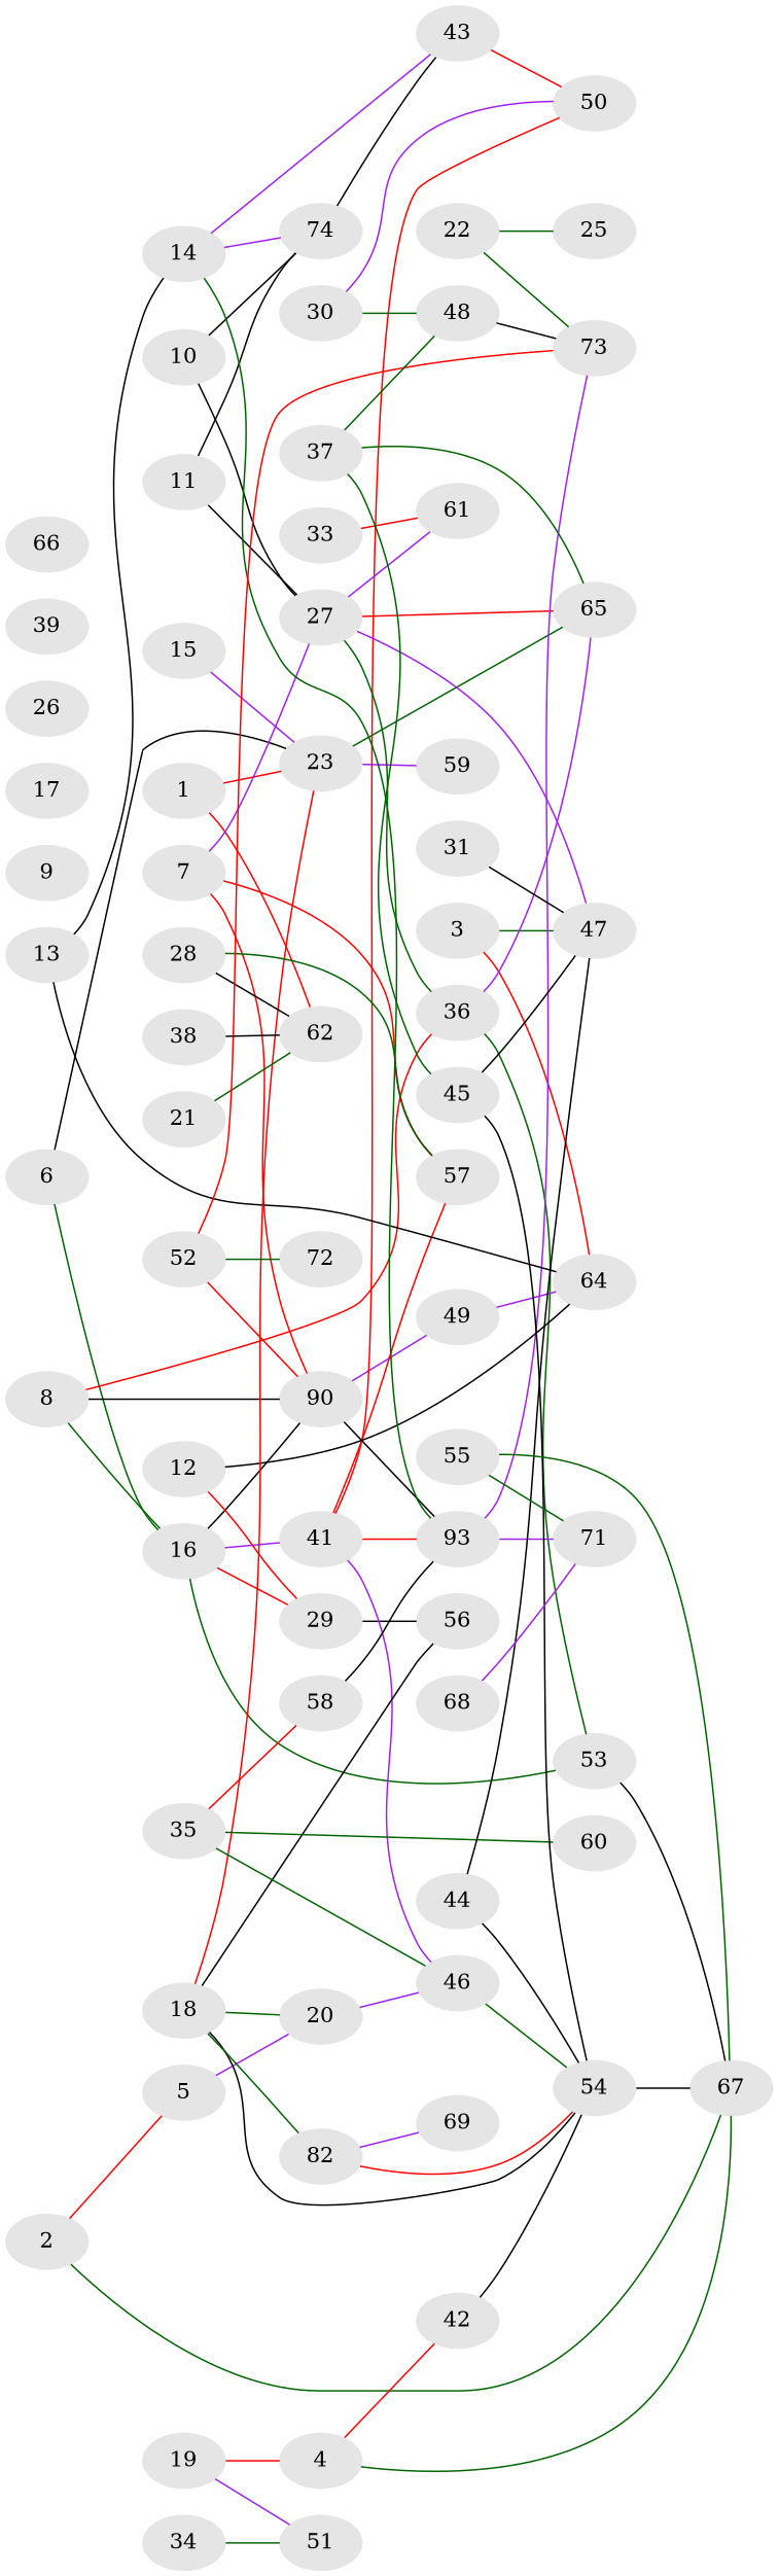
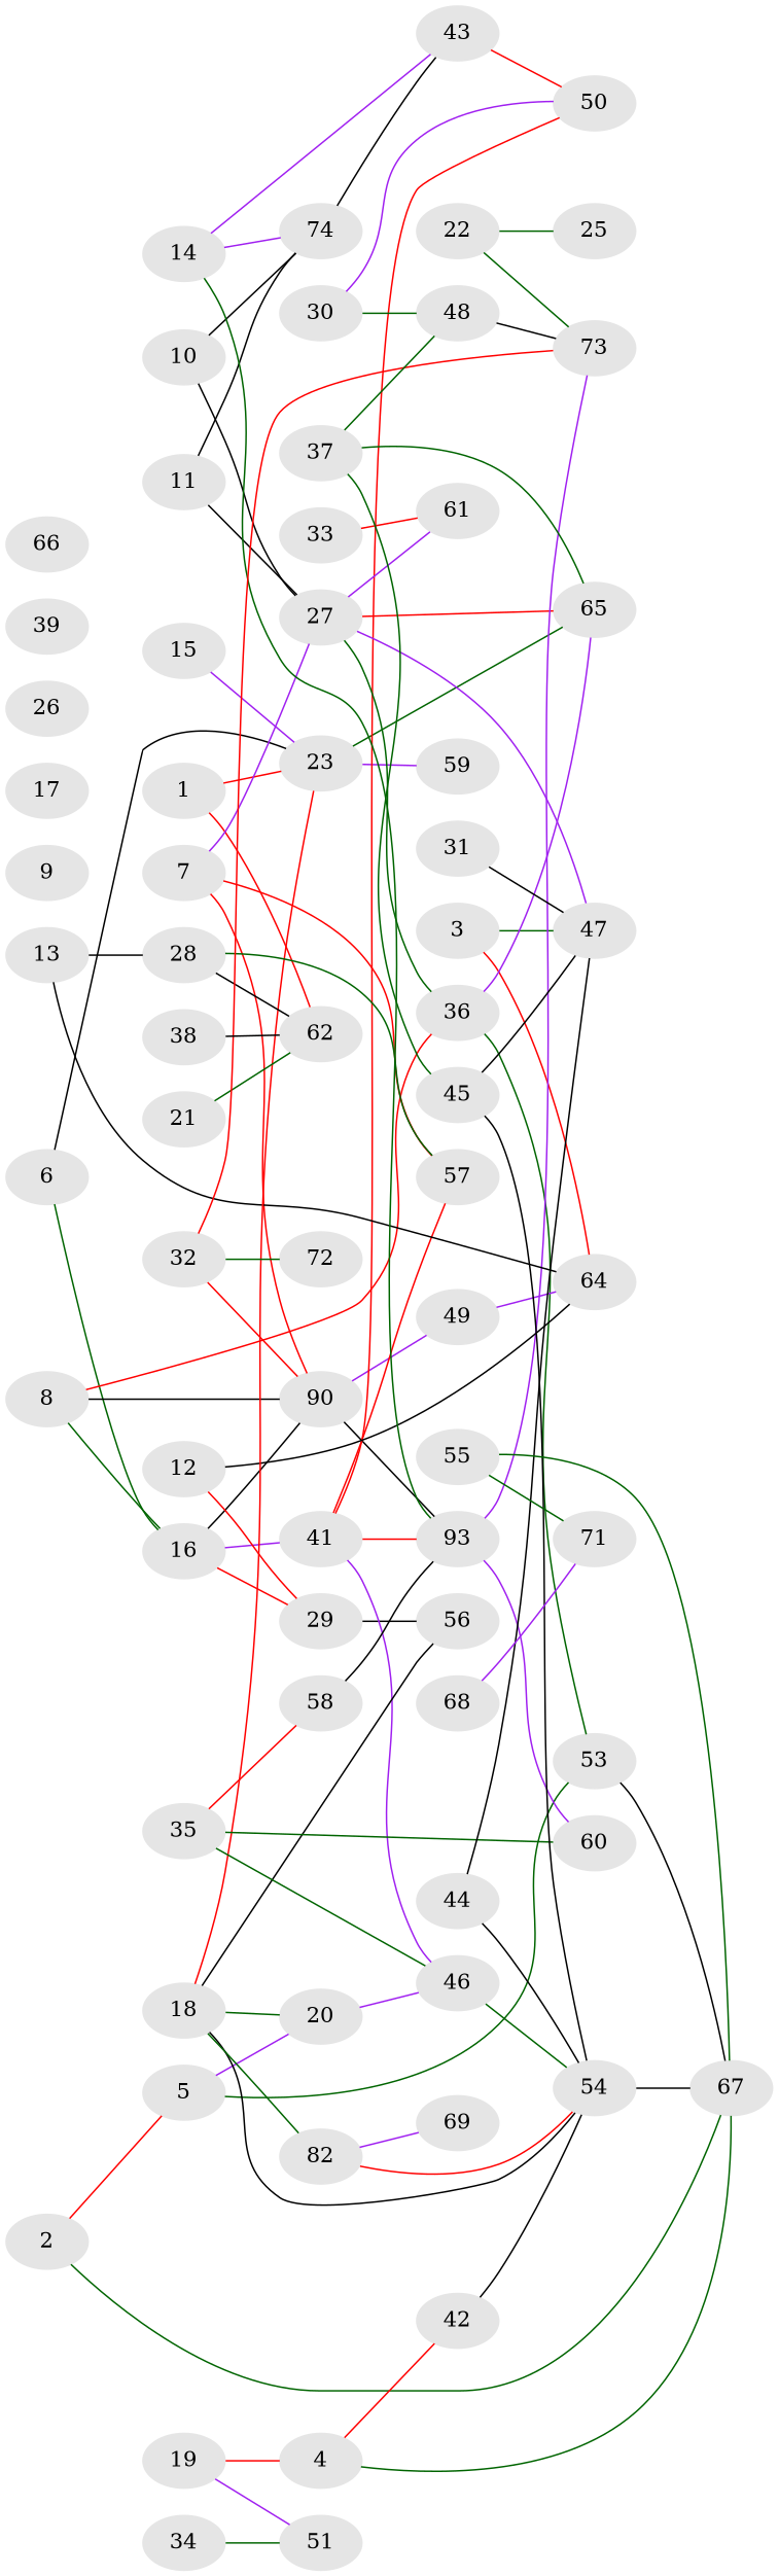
  graph {
    rankdir=LR
    node [color=gray90 style=filled]
    edge [color=darkgreen]
    1
    23
    62
    59
    65
    2
    5
    67
    20
    3
    64
    47
    4
    42
    54
    46
    6
    16
    n19 [label=90]
    29
    41
    53
    7
    27
    57
    36
    61
    n28 [label=93]
    49
    8
    9
    10
    n33 [label=74]
    43
    11
    12
    56
    13
    14
    50
    73
    71
    15
    17
    18
    n46 [label=82]
    69
    19
    51
    21
    22
    25
    26
    28
    30
    48
    31
-   32 [label=52]
+   32
    72
    33
    34
    35
    58
    60
    37
    45
    38
    39
    44
    55
    66
    68
    1 -- 23 [color=red]
    1 -- 62 [color=red]
    23 -- 59 [color=purple]
    23 -- 65
    2 -- 5 [color=red]
    2 -- 67
    5 -- 20 [color=purple]
    20 -- 46 [color=purple]
    3 -- 64 [color=red]
    3 -- 47
    4 -- 67
    4 -- 42 [color=red]
    42 -- 54 [color=black]
    54 -- 67 [color=black]
    46 -- 54
    6 -- 23 [color=black]
    6 -- 16
    16 -- n19 [color=black]
    16 -- 29 [color=red]
    16 -- 41 [color=purple]
-   16 -- 53
+   5 -- 53
    n19 -- n28 [color=black]
    n19 -- 49 [color=purple]
    29 -- 56 [color=black]
    41 -- 46 [color=purple]
    41 -- 57 [color=red]
    41 -- n28 [color=red]
    41 -- 50 [color=red]
    53 -- 67 [color=black]
    7 -- n19 [color=red]
    7 -- 27 [color=purple]
    7 -- 57 [color=red]
    27 -- 65 [color=red]
    27 -- 47 [color=purple]
    27 -- 36
    27 -- 61 [color=purple]
    36 -- 65 [color=purple]
    36 -- 53
    n28 -- 73 [color=purple]
-   n28 -- 71 [color=purple]
+   n28 -- 60 [color=purple]
    49 -- 64 [color=purple]
    8 -- 16
    8 -- n19 [color=black]
    8 -- 36 [color=red]
    10 -- 27 [color=black]
    10 -- n33 [color=black]
    n33 -- 43 [color=black]
    43 -- 50 [color=red]
    11 -- 27 [color=black]
    11 -- n33 [color=black]
    12 -- 64 [color=black]
    12 -- 29 [color=red]
    13 -- 64 [color=black]
-   13 -- 14 [color=black]
+   13 -- 28 [color=black]
    14 -- n28
    14 -- n33 [color=purple]
    14 -- 43 [color=purple]
    15 -- 23 [color=purple]
    18 -- 23 [color=red]
    18 -- 20
    18 -- 54 [color=black]
    18 -- 56 [color=black]
    18 -- n46
    n46 -- 54 [color=red]
    n46 -- 69 [color=purple]
    19 -- 4 [color=red]
    19 -- 51 [color=purple]
    21 -- 62
    22 -- 73
    22 -- 25
    28 -- 62 [color=black]
    28 -- 57
    30 -- 50 [color=purple]
    30 -- 48
    48 -- 73 [color=black]
    31 -- 47 [color=black]
    32 -- n19 [color=red]
    32 -- 73 [color=red]
    32 -- 72
    33 -- 61 [color=red]
    34 -- 51
    35 -- 46
    35 -- 58 [color=red]
    35 -- 60
    58 -- n28 [color=black]
    37 -- 65
    37 -- 48
    37 -- 45
    45 -- 47 [color=black]
    45 -- 54 [color=black]
    38 -- 62 [color=black]
    44 -- 47 [color=black]
    44 -- 54 [color=black]
    55 -- 67
    55 -- 71
    68 -- 71 [color=purple]
  }
